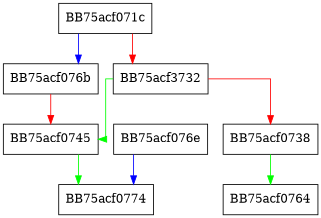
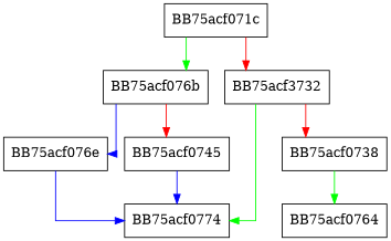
  digraph {
    splines=ortho
    node [shape=box]
    edge [color=green]
    BB75acf071c
    BB75acf076b
    n3 [label=BB75acf3732]
    BB75acf076e
    BB75acf0745
    n6 [label=BB75acf0774]
    BB75acf0738
    BB75acf0764
-   BB75acf071c -> BB75acf076b [color=blue]
+   BB75acf071c -> BB75acf076b
    BB75acf071c -> n3 [color=red]
+   BB75acf076b -> BB75acf076e [color=blue]
    BB75acf076b -> BB75acf0745 [color=red]
-   n3 -> BB75acf0745
+   n3 -> n6
    n3 -> BB75acf0738 [color=red]
    BB75acf076e -> n6 [color=blue]
-   BB75acf0745 -> n6
+   BB75acf0745 -> n6 [color=blue]
    BB75acf0738 -> BB75acf0764
  }
